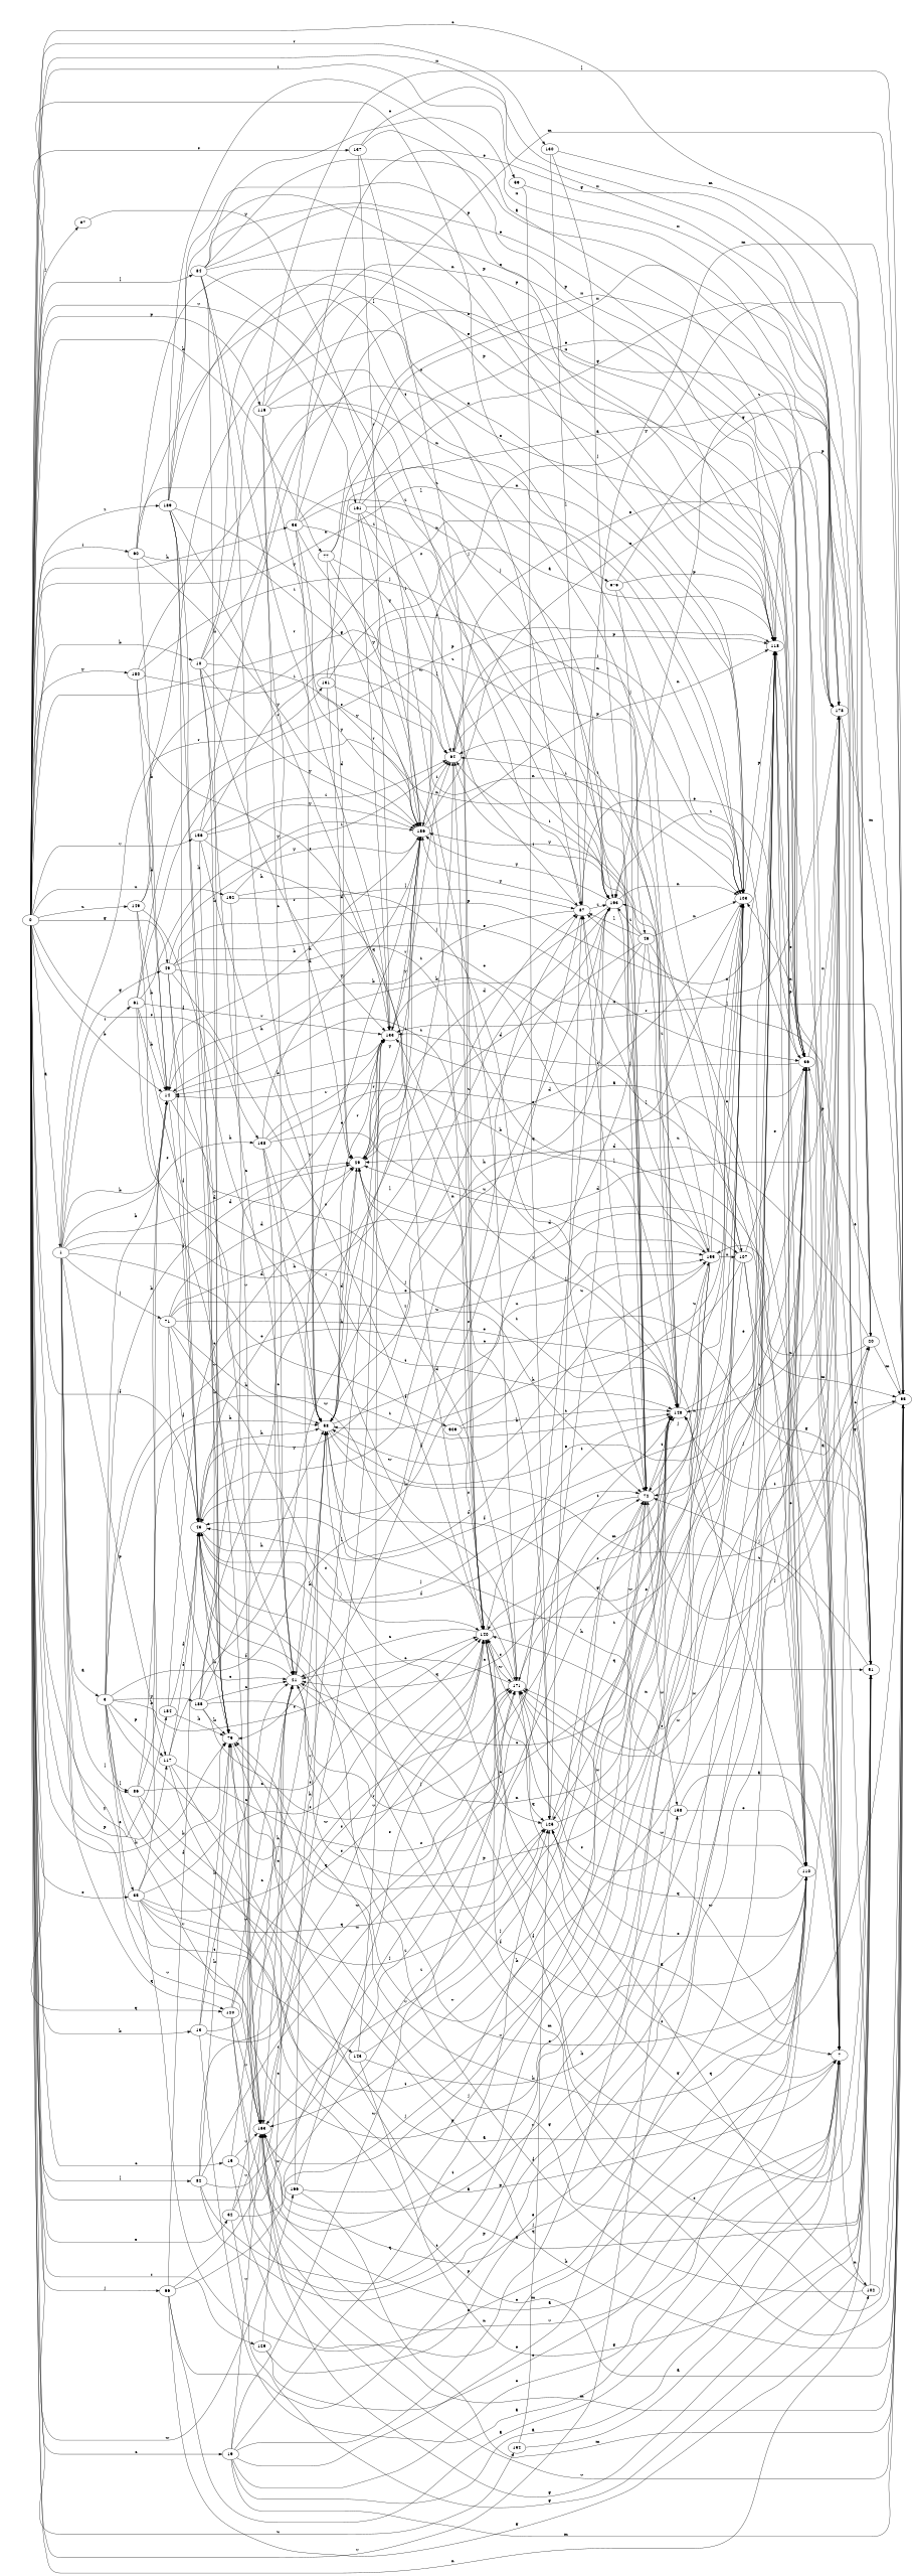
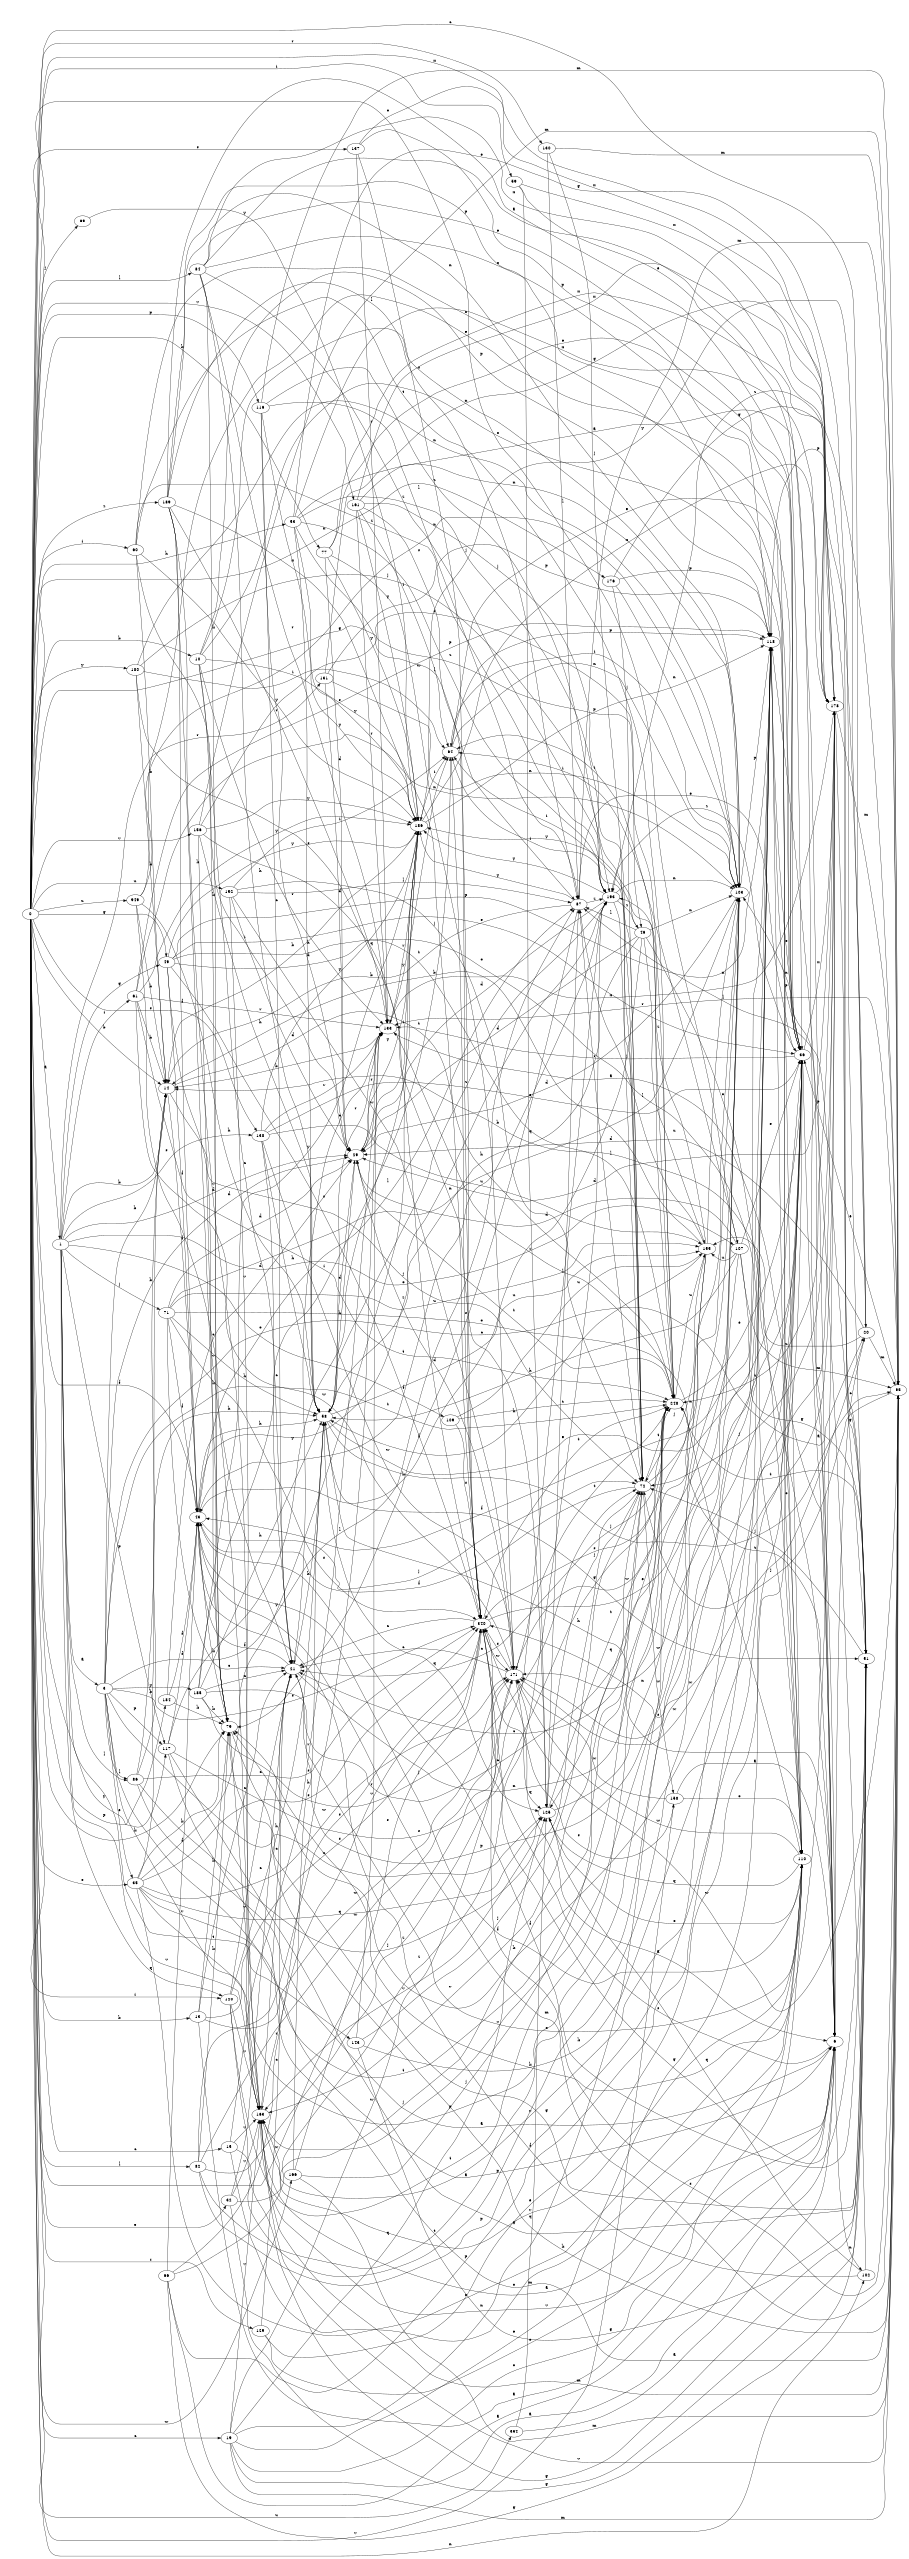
  strict digraph {
    rankdir=LR
    0
    1
    10
    13
    14
    15
    19
    20
    32
    35
    43
    46
    49
    53
    59
    60
    66
-   67
+   67 [label=69]
    77
    79
    82
    84
    102
    107
    116
    117
    120
    129
    130
    137
    138
-   149
+   149 [label=949]
    152
-   154
+   154 [label=354]
    156
    158
    161
    166
    171
-   176 [label=676]
+   176
    178
    180
    184
    189
    3
    29
    61
    71
    86
-   109 [label=909]
+   109
    131
    143
    163
-   140
+   140 [label=340]
    103
    21
    110
    118
    133
-   7
-   148
+   7 [label=6]
+   148 [label=248]
    72
    125
    36
    95
    155
    186
    51
    193
    87
    58
    64
    185
    0 -> 1 [label=a]
    0 -> 10 [label=b]
    0 -> 13 [label=b]
    0 -> 14 [label=b]
    0 -> 15 [label=c]
    0 -> 19 [label=c]
    0 -> 20 [label=c]
    0 -> 32 [label=e]
    0 -> 35 [label=e]
    0 -> 43 [label=f]
    0 -> 46 [label=g]
    0 -> 49 [label=g]
    0 -> 53 [label=h]
    0 -> 59 [label=i]
    0 -> 60 [label=i]
-   0 -> 66 [label=j]
    0 -> 67 [label=j]
    0 -> 77 [label=k]
    0 -> 79 [label=k]
    0 -> 82 [label=l]
    0 -> 84 [label=l]
    0 -> 102 [label=n]
    0 -> 107 [label=o]
    0 -> 116 [label=p]
    0 -> 117 [label=p]
-   0 -> 120 [label=q]
+   0 -> 120 [label=i]
    0 -> 129 [label=r]
    0 -> 130 [label=r]
    0 -> 137 [label=s]
    0 -> 138 [label=s]
    0 -> 149 [label=u]
    0 -> 152 [label=u]
    0 -> 154 [label=u]
    0 -> 156 [label=v]
    0 -> 158 [label=v]
    0 -> 161 [label=v]
    0 -> 166 [label=w]
    0 -> 171 [label=w]
    0 -> 176 [label=x]
    0 -> 178 [label=x]
    0 -> 180 [label=y]
    0 -> 184 [label=y]
    0 -> 189 [label=z]
    1 -> 14 [label=b]
    1 -> 49 [label=g]
    1 -> 107 [label=o]
    1 -> 117 [label=p]
    1 -> 120 [label=q]
    1 -> 138 [label=s]
    1 -> 3 [label=a]
    1 -> 29 [label=d]
    1 -> 61 [label=i]
    1 -> 71 [label=j]
    1 -> 86 [label=l]
    1 -> 109 [label=o]
    1 -> 131 [label=r]
    1 -> 143 [label=t]
    1 -> 163 [label=v]
    10 -> 79 [label=k]
    10 -> 140 [label=s]
    10 -> 103 [label=n]
    10 -> 21 [label=c]
    10 -> 110 [label=o]
    10 -> 118 [label=p]
    10 -> 133 [label=r]
    13 -> 79 [label=k]
    13 -> 171 [label=w]
    13 -> 140 [label=s]
    13 -> 21 [label=c]
    13 -> 7 [label=a]
    14 -> 43 [label=f]
    14 -> 148 [label=t]
    14 -> 72 [label=j]
    15 -> 163 [label=v]
    15 -> 110 [label=o]
    15 -> 118 [label=p]
    15 -> 133 [label=r]
    19 -> 171 [label=w]
    19 -> 163 [label=v]
    19 -> 103 [label=n]
    19 -> 110 [label=o]
    19 -> 7 [label=a]
    19 -> 125 [label=q]
    19 -> 36 [label=e]
    19 -> 95 [label=m]
    20 -> 171 [label=w]
    20 -> 29 [label=d]
    20 -> 118 [label=p]
    20 -> 95 [label=m]
    20 -> 155 [label=u]
    20 -> 186 [label=y]
    32 -> 163 [label=v]
    32 -> 21 [label=c]
    32 -> 51 [label=g]
    32 -> 193 [label=z]
    35 -> 14 [label=b]
    35 -> 79 [label=k]
    35 -> 171 [label=w]
    35 -> 140 [label=s]
    35 -> 110 [label=o]
    35 -> 118 [label=p]
    35 -> 148 [label=t]
    35 -> 125 [label=q]
-   10 -> 186 [label=y]
+   35 -> 186 [label=y]
    43 -> 79 [label=k]
    43 -> 72 [label=j]
    43 -> 95 [label=m]
    43 -> 193 [label=z]
    43 -> 87 [label=l]
    43 -> 58 [label=h]
    46 -> 43 [label=f]
    46 -> 29 [label=d]
    46 -> 103 [label=n]
    46 -> 110 [label=o]
    46 -> 155 [label=u]
-   46 -> 193 [label=z]
+   193 -> 46 [label=z]
    46 -> 87 [label=l]
    46 -> 58 [label=h]
    46 -> 64 [label=i]
    49 -> 43 [label=f]
    49 -> 163 [label=v]
    49 -> 140 [label=s]
    49 -> 110 [label=o]
    49 -> 118 [label=p]
    49 -> 148 [label=t]
    49 -> 36 [label=e]
    49 -> 186 [label=y]
    53 -> 178 [label=x]
    53 -> 103 [label=n]
    53 -> 72 [label=j]
    53 -> 186 [label=y]
    53 -> 51 [label=g]
    53 -> 193 [label=z]
    53 -> 87 [label=l]
    53 -> 58 [label=h]
    59 -> 178 [label=x]
    59 -> 125 [label=q]
+   59 -> 36 [label=e]
    60 -> 14 [label=b]
    60 -> 110 [label=o]
    60 -> 148 [label=t]
    60 -> 186 [label=y]
    60 -> 193 [label=z]
-   60 -> 64 [label=i]
+   60 -> 29 [label=i]
    66 -> 43 [label=f]
    66 -> 118 [label=p]
    66 -> 133 [label=r]
    66 -> 7 [label=a]
    66 -> 72 [label=j]
    66 -> 51 [label=g]
    67 -> 186 [label=y]
    77 -> 171 [label=w]
    77 -> 178 [label=x]
    77 -> 29 [label=d]
    77 -> 36 [label=e]
    77 -> 186 [label=y]
    79 -> 163 [label=v]
    79 -> 51 [label=g]
    82 -> 79 [label=k]
    82 -> 171 [label=w]
    82 -> 140 [label=s]
    82 -> 118 [label=p]
    82 -> 148 [label=t]
    82 -> 193 [label=z]
    84 -> 79 [label=k]
    84 -> 178 [label=x]
    84 -> 110 [label=o]
-   84 -> 118 [label=p]
    84 -> 133 [label=r]
    84 -> 7 [label=a]
    84 -> 36 [label=e]
    84 -> 193 [label=z]
    84 -> 58 [label=h]
    102 -> 43 [label=f]
    102 -> 118 [label=p]
    102 -> 125 [label=q]
    107 -> 171 [label=w]
    107 -> 29 [label=d]
    107 -> 36 [label=e]
    107 -> 95 [label=m]
-   155 -> 107 [label=u]
+   107 -> 155 [label=u]
    107 -> 51 [label=g]
    107 -> 58 [label=h]
    107 -> 64 [label=i]
    116 -> 29 [label=d]
    116 -> 21 [label=c]
-   116 -> 118 [label=p]
-   116 -> 95 [label=l]
+   116 -> 95 [label=m]
    116 -> 186 [label=y]
    116 -> 193 [label=z]
    116 -> 87 [label=l]
    117 -> 43 [label=f]
    117 -> 148 [label=s]
    117 -> 95 [label=m]
    117 -> 186 [label=y]
    117 -> 51 [label=g]
    120 -> 163 [label=v]
    120 -> 21 [label=c]
    120 -> 148 [label=t]
    120 -> 51 [label=g]
    120 -> 58 [label=h]
    129 -> 21 [label=c]
    129 -> 110 [label=o]
    129 -> 36 [label=e]
    130 -> 72 [label=j]
-   130 -> 20 [label=m]
+   130 -> 95 [label=m]
    130 -> 87 [label=l]
    137 -> 178 [label=x]
    137 -> 140 [label=s]
    137 -> 118 [label=p]
    137 -> 133 [label=r]
    138 -> 171 [label=w]
    138 -> 21 [label=c]
    138 -> 133 [label=r]
    138 -> 36 [label=e]
    138 -> 155 [label=u]
    138 -> 186 [label=y]
    138 -> 58 [label=h]
    149 -> 14 [label=b]
    149 -> 103 [label=n]
    149 -> 21 [label=c]
    149 -> 36 [label=e]
    149 -> 58 [label=h]
+   152 -> 171 [label=w]
+   152 -> 29 [label=d]
    152 -> 163 [label=v]
    152 -> 72 [label=j]
    152 -> 87 [label=l]
    152 -> 64 [label=i]
    154 -> 7 [label=a]
    154 -> 125 [label=q]
    156 -> 79 [label=k]
    156 -> 148 [label=t]
    156 -> 125 [label=q]
    156 -> 95 [label=m]
    156 -> 186 [label=y]
    156 -> 58 [label=h]
-   156 -> 64 [label=i]
    158 -> 171 [label=w]
    158 -> 140 [label=s]
    158 -> 110 [label=o]
    158 -> 7 [label=a]
    161 -> 178 [label=x]
    161 -> 140 [label=s]
    161 -> 133 [label=r]
    161 -> 7 [label=a]
    161 -> 72 [label=j]
    161 -> 186 [label=y]
    161 -> 64 [label=i]
    166 -> 140 [label=s]
    166 -> 72 [label=j]
    166 -> 95 [label=m]
    166 -> 58 [label=h]
    171 -> 29 [label=d]
    171 -> 140 [label=s]
    171 -> 21 [label=c]
    171 -> 148 [label=t]
    171 -> 125 [label=q]
    176 -> 103 [label=n]
    176 -> 118 [label=p]
    176 -> 72 [label=j]
    176 -> 51 [label=g]
    178 -> 79 [label=k]
    178 -> 171 [label=w]
    178 -> 29 [label=d]
    178 -> 140 [label=s]
    178 -> 148 [label=t]
    178 -> 72 [label=j]
    178 -> 95 [label=m]
    178 -> 51 [label=g]
    180 -> 14 [label=b]
    180 -> 140 [label=s]
    180 -> 103 [label=n]
    180 -> 72 [label=j]
    180 -> 64 [label=i]
    184 -> 43 [label=f]
    184 -> 79 [label=k]
    184 -> 29 [label=d]
    189 -> 43 [label=f]
    189 -> 79 [label=k]
    189 -> 163 [label=v]
    189 -> 103 [label=n]
    189 -> 118 [label=p]
    189 -> 133 [label=r]
    189 -> 36 [label=e]
-   189 -> 186 [label=y]
+   189 -> 186 [label=x]
    189 -> 87 [label=l]
    3 -> 14 [label=b]
    3 -> 20 [label=c]
    3 -> 35 [label=e]
    3 -> 117 [label=p]
    3 -> 29 [label=d]
    3 -> 86 [label=l]
    3 -> 163 [label=v]
    3 -> 140 [label=s]
    3 -> 7 [label=a]
    3 -> 148 [label=t]
-   3 -> 125 [label=q]
+   3 -> 125 [label=u]
    3 -> 87 [label=l]
    3 -> 185 [label=y]
    29 -> 133 [label=r]
    29 -> 148 [label=t]
    29 -> 186 [label=y]
    29 -> 58 [label=h]
    29 -> 64 [label=i]
    61 -> 14 [label=b]
    61 -> 171 [label=w]
    61 -> 103 [label=n]
    61 -> 118 [label=p]
    61 -> 133 [label=r]
    61 -> 148 [label=t]
    61 -> 186 [label=y]
    71 -> 43 [label=f]
    71 -> 29 [label=d]
    71 -> 140 [label=s]
    71 -> 103 [label=n]
    71 -> 21 [label=c]
    71 -> 110 [label=o]
    71 -> 155 [label=u]
    71 -> 58 [label=h]
    86 -> 14 [label=b]
    86 -> 140 [label=s]
    86 -> 7 [label=a]
    86 -> 72 [label=j]
    86 -> 58 [label=h]
    109 -> 140 [label=s]
    109 -> 148 [label=t]
    109 -> 155 [label=u]
    131 -> 29 [label=d]
    131 -> 103 [label=n]
-   131 -> 118 [label=a]
+   131 -> 118 [label=p]
    131 -> 51 [label=g]
    143 -> 133 [label=r]
    143 -> 72 [label=j]
    143 -> 36 [label=k]
    143 -> 51 [label=g]
    163 -> 21 [label=c]
    163 -> 7 [label=a]
    163 -> 95 [label=m]
    140 -> 171 [label=w]
    140 -> 163 [label=v]
    140 -> 21 [label=c]
    140 -> 7 [label=a]
    140 -> 148 [label=t]
    140 -> 36 [label=e]
    140 -> 51 [label=g]
-   103 -> 43 [label=f]
    103 -> 29 [label=d]
    103 -> 163 [label=v]
    103 -> 21 [label=c]
    103 -> 118 [label=p]
    103 -> 64 [label=i]
    21 -> 43 [label=f]
    21 -> 103 [label=n]
    21 -> 110 [label=o]
    21 -> 58 [label=h]
    110 -> 43 [label=f]
    110 -> 171 [label=w]
-   110 -> 163 [label=j]
+   110 -> 163 [label=v]
    110 -> 125 [label=q]
    118 -> 43 [label=f]
    118 -> 110 [label=o]
    118 -> 36 [label=e]
    133 -> 14 [label=b]
    133 -> 178 [label=x]
    133 -> 21 [label=c]
    133 -> 7 [label=a]
    133 -> 186 [label=y]
    7 -> 14 [label=b]
    7 -> 20 [label=c]
    7 -> 102 [label=n]
    7 -> 163 [label=v]
    7 -> 140 [label=s]
    7 -> 103 [label=n]
    7 -> 148 [label=t]
    7 -> 58 [label=h]
    148 -> 21 [label=c]
    148 -> 133 [label=r]
    148 -> 125 [label=q]
    148 -> 36 [label=e]
    148 -> 155 [label=u]
    148 -> 186 [label=y]
    148 -> 64 [label=i]
    72 -> 43 [label=f]
    72 -> 158 [label=w]
    72 -> 163 [label=v]
    72 -> 103 [label=n]
    72 -> 148 [label=t]
    72 -> 87 [label=l]
    125 -> 163 [label=v]
    125 -> 103 [label=n]
    125 -> 110 [label=o]
    125 -> 148 [label=t]
+   125 -> 72 [label=j]
    125 -> 87 [label=l]
    36 -> 79 [label=k]
+   36 -> 171 [label=w]
    36 -> 178 [label=x]
    36 -> 163 [label=v]
    36 -> 118 [label=p]
    36 -> 133 [label=r]
    36 -> 7 [label=a]
    36 -> 193 [label=z]
    95 -> 79 [label=k]
    95 -> 171 [label=w]
    95 -> 163 [label=v]
    95 -> 140 [label=s]
    95 -> 133 [label=r]
    95 -> 72 [label=j]
    95 -> 36 [label=e]
    95 -> 193 [label=z]
    155 -> 14 [label=b]
    155 -> 140 [label=s]
    155 -> 103 [label=n]
    155 -> 21 [label=c]
    155 -> 72 [label=j]
    155 -> 193 [label=z]
    155 -> 87 [label=l]
    155 -> 58 [label=h]
    186 -> 14 [label=b]
    186 -> 178 [label=x]
    186 -> 118 [label=p]
    186 -> 133 [label=r]
    186 -> 64 [label=i]
    51 -> 43 [label=f]
    51 -> 148 [label=t]
    51 -> 72 [label=j]
    51 -> 87 [label=l]
    193 -> 43 [label=f]
    193 -> 29 [label=d]
    193 -> 103 [label=n]
    193 -> 72 [label=j]
    193 -> 186 [label=y]
    193 -> 64 [label=i]
    87 -> 14 [label=b]
    87 -> 79 [label=k]
    87 -> 36 [label=e]
    87 -> 95 [label=m]
    87 -> 186 [label=y]
    87 -> 193 [label=z]
    58 -> 29 [label=d]
    58 -> 133 [label=r]
    58 -> 125 [label=q]
    58 -> 36 [label=e]
-   58 -> 95 [label=m]
+   58 -> 95 [label=j]
    58 -> 155 [label=u]
    58 -> 51 [label=g]
    58 -> 193 [label=z]
    64 -> 140 [label=s]
    64 -> 103 [label=n]
    64 -> 118 [label=p]
    64 -> 36 [label=e]
    185 -> 79 [label=k]
    185 -> 21 [label=c]
    185 -> 118 [label=p]
    185 -> 72 [label=j]
    185 -> 186 [label=y]
    185 -> 58 [label=h]
    185 -> 64 [label=i]
  }
